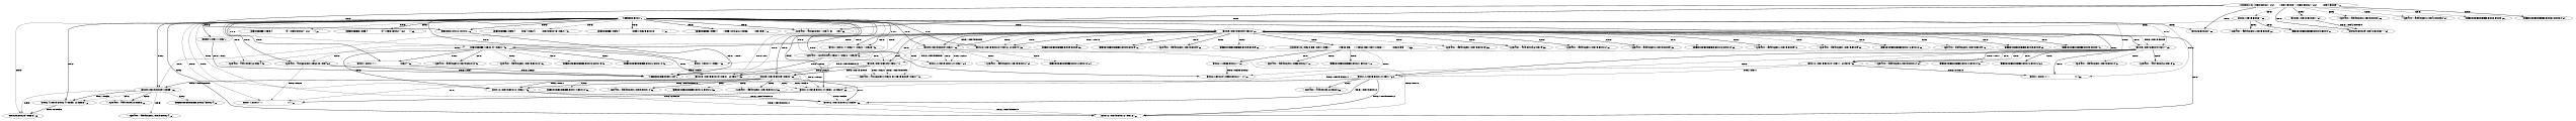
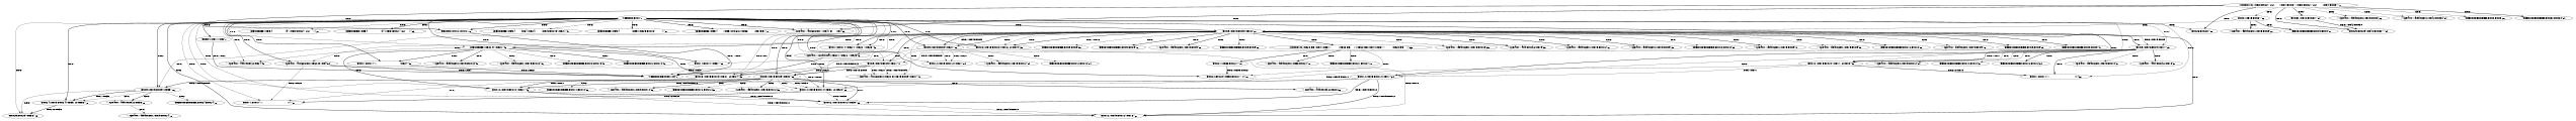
  digraph {
    edge [style=bold]
    n1 [label=<(METHOD,FUN1)<SUB>1</SUB>>]
    n2 [label=<(PARAM,VAR1* VAR2)<SUB>1</SUB>>]
    n3 [label=<(IDENTIFIER,VAR5,{                    if (!VAR3::FUN2() &amp;&amp;      ...)<SUB>21</SUB>>]
    n4 [label=<(IDENTIFIER,VAR5,{                    if (!VAR3::FUN2() &amp;&amp;      ...)<SUB>23</SUB>>]
    n5 [label=<(FUN26,FUN26())<SUB>88</SUB>>]
    n6 [label=<(&lt;operator&gt;.assignment,* VAR41 =       new)<SUB>93</SUB>>]
    n7 [label=<(RETURN,return;,return;)<SUB>16</SUB>>]
    n8 [label=<(FUN9,VAR15.FUN9(VAR16))<SUB>27</SUB>>]
    n9 [label=<(FUN13,VAR15.FUN13(VAR16, &amp;VAR19))<SUB>39</SUB>>]
    n10 [label=<(FUN14,FUN14(VAR20 ? VAR22 : VAR23))<SUB>42</SUB>>]
    n11 [label=<(&lt;operator&gt;.assignment,VAR28 = VAR4)<SUB>54</SUB>>]
    n12 [label=<(FUN12,VAR15.FUN12(VAR16))<SUB>61</SUB>>]
    n13 [label=<(FUN9,VAR15.FUN9(VAR17))<SUB>29</SUB>>]
    n14 [label=<(IDENTIFIER,VAR20,if (VAR20))<SUB>43</SUB>>]
    n15 [label=<(FUN9,VAR15.FUN9(VAR30))<SUB>55</SUB>>]
    n16 [label=<(FUN9,VAR15.FUN9(VAR35))<SUB>76</SUB>>]
    n17 [label=<(FUN10,VAR15.FUN10(VAR17, &amp;VAR18))<SUB>31</SUB>>]
    n18 [label=<(FUN11,FUN11(&quot;&quot;,                                     V...)<SUB>32</SUB>>]
    n19 [label=<(FUN12,VAR15.FUN12(VAR17))<SUB>34</SUB>>]
    n20 [label=<(FUN9,VAR15.FUN9(VAR21))<SUB>41</SUB>>]
    n21 [label=<(FUN13,VAR15.FUN13(VAR21, &amp;VAR24))<SUB>45</SUB>>]
    n22 [label=<(FUN12,VAR15.FUN12(VAR21))<SUB>46</SUB>>]
    n23 [label=<(IDENTIFIER,VAR5,{         int64 VAR24;         VAR15.FUN13(VAR2...)<SUB>47</SUB>>]
    n24 [label=<(FUN17,FUN17(&quot;&quot;,                                  VAR27))<SUB>50</SUB>>]
    n25 [label=<(FUN10,VAR15.FUN10(VAR30, &amp;VAR28))<SUB>52</SUB>>]
    n26 [label=<(FUN11,FUN11(&quot;&quot;,                                     V...)<SUB>57</SUB>>]
    n27 [label=<(FUN12,VAR15.FUN12(VAR30))<SUB>59</SUB>>]
    n28 [label=<(IDENTIFIER,VAR5,{                  VAR5::VAR25 FUN18(          ...)<SUB>67</SUB>>]
    n29 [label=<(FUN20,FUN20(VAR33.FUN21(), 0))<SUB>70</SUB>>]
    n30 [label=<(IDENTIFIER,VAR5,{         VAR5::string16 VAR36;         VAR15.F...)<SUB>77</SUB>>]
    n31 [label=<(FUN24,VAR15.FUN24(VAR35, &amp;VAR36))<SUB>78</SUB>>]
    n32 [label=<(FUN25,FUN25(VAR36))<SUB>79</SUB>>]
    n33 [label=<(FUN9,VAR15.FUN9(VAR21))<SUB>82</SUB>>]
    n34 [label=<(FUN14,FUN14(VAR37))<SUB>83</SUB>>]
    n35 [label=<(FUN12,VAR15.FUN12(VAR21))<SUB>84</SUB>>]
    n36 [label=<(&lt;operator&gt;.addressOf,&amp;VAR24)<SUB>45</SUB>>]
    n37 [label=<(METHOD_RETURN,void)<SUB>1</SUB>>]
    n38 [label=<(&lt;operator&gt;.conditional,VAR20 ? VAR22 : VAR23)<SUB>42</SUB>>]
    n39 [label=<(&lt;operator&gt;.assignment,VAR20 = VAR15.FUN9(VAR21))<SUB>41</SUB>>]
    n40 [label=<(&lt;operator&gt;.fieldAccess,VAR15.FUN13)<SUB>39</SUB>>]
    n41 [label=<(&lt;operator&gt;.addressOf,&amp;VAR19)<SUB>39</SUB>>]
    n42 [label=<(&lt;operator&gt;.fieldAccess,VAR15.FUN12)<SUB>61</SUB>>]
    n43 [label=<(UNKNOWN,VAR28 == VAR4::VAR31 ||           VAR28 ==     ...,VAR28 == VAR4::VAR31 ||           VAR28 ==     ...)<SUB>63</SUB>>]
    n44 [label=<(&lt;operator&gt;.fieldAccess,VAR15.FUN9)<SUB>29</SUB>>]
    n45 [label=<(FIELD_IDENTIFIER,FUN13,FUN13)<SUB>39</SUB>>]
    n46 [label=<(&lt;operator&gt;.fieldAccess,VAR15.FUN9)<SUB>41</SUB>>]
    n47 [label=<(&lt;operator&gt;.fieldAccess,VAR15.FUN9)<SUB>55</SUB>>]
    n48 [label=<(FIELD_IDENTIFIER,FUN12,FUN12)<SUB>61</SUB>>]
    n49 [label=<(&lt;operator&gt;.fieldAccess,VAR15.FUN9)<SUB>76</SUB>>]
    n50 [label=<(FIELD_IDENTIFIER,FUN9,FUN9)<SUB>29</SUB>>]
    n51 [label=<(FIELD_IDENTIFIER,FUN9,FUN9)<SUB>41</SUB>>]
    n52 [label=<(FIELD_IDENTIFIER,FUN9,FUN9)<SUB>55</SUB>>]
    n53 [label=<(FIELD_IDENTIFIER,FUN9,FUN9)<SUB>76</SUB>>]
    n54 [label=<(&lt;operator&gt;.fieldAccess,VAR15.FUN9)<SUB>82</SUB>>]
    n55 [label=<(FIELD_IDENTIFIER,FUN9,FUN9)<SUB>82</SUB>>]
    n56 [label=<(&lt;operator&gt;.fieldAccess,VAR15.FUN10)<SUB>31</SUB>>]
    n57 [label=<(&lt;operator&gt;.addressOf,&amp;VAR18)<SUB>31</SUB>>]
    n58 [label=<(&lt;operator&gt;.fieldAccess,VAR15.FUN12)<SUB>34</SUB>>]
    n59 [label=<(FIELD_IDENTIFIER,FUN10,FUN10)<SUB>31</SUB>>]
    n60 [label=<(FIELD_IDENTIFIER,FUN12,FUN12)<SUB>34</SUB>>]
    n61 [label=<(&lt;operator&gt;.fieldAccess,VAR15.FUN13)<SUB>45</SUB>>]
    n62 [label=<(&lt;operator&gt;.fieldAccess,VAR15.FUN12)<SUB>46</SUB>>]
    n63 [label=<(FIELD_IDENTIFIER,FUN13,FUN13)<SUB>45</SUB>>]
    n64 [label=<(FIELD_IDENTIFIER,FUN12,FUN12)<SUB>46</SUB>>]
    n65 [label=<(&lt;operator&gt;.fieldAccess,VAR15.FUN10)<SUB>56</SUB>>]
    n66 [label=<(&lt;operator&gt;.addressOf,&amp;VAR28)<SUB>56</SUB>>]
    n67 [label=<(&lt;operator&gt;.fieldAccess,VAR15.FUN12)<SUB>59</SUB>>]
    n68 [label=<(FIELD_IDENTIFIER,FUN10,FUN10)<SUB>56</SUB>>]
    n69 [label=<(FIELD_IDENTIFIER,FUN12,FUN12)<SUB>59</SUB>>]
    n70 [label=<(&lt;operator&gt;.fieldAccess,VAR15.FUN24)<SUB>78</SUB>>]
    n71 [label=<(&lt;operator&gt;.addressOf,&amp;VAR36)<SUB>78</SUB>>]
    n72 [label=<(FIELD_IDENTIFIER,FUN24,FUN24)<SUB>78</SUB>>]
    n73 [label=<(&lt;operator&gt;.fieldAccess,VAR15.FUN12)<SUB>84</SUB>>]
    n74 [label=<(FIELD_IDENTIFIER,FUN12,FUN12)<SUB>84</SUB>>]
    n75 [label=<(FUN29,FUN29(VAR42.FUN30()))<SUB>94</SUB>>]
    n76 [label=<(FUN8,VAR15.FUN8())<SUB>26</SUB>>]
    n77 [label=<(&lt;operator&gt;.fieldAccess,VAR15.FUN9)<SUB>27</SUB>>]
    n78 [label=<(FIELD_IDENTIFIER,FUN9,FUN9)<SUB>27</SUB>>]
    n79 [label=<(FUN30,VAR42.FUN30())<SUB>94</SUB>>]
    n80 [label=<(FUN21,VAR33.FUN21())<SUB>70</SUB>>]
    n81 [label=<(&lt;operator&gt;.fieldAccess,VAR33.FUN21)<SUB>70</SUB>>]
    n82 [label=<(FIELD_IDENTIFIER,FUN21,FUN21)<SUB>70</SUB>>]
    n83 [label=<(UNKNOWN,!VAR3::FUN2() &amp;&amp;        !VAR4::FUN3(),!VAR3::FUN2() &amp;&amp;        !VAR4::FUN3())<SUB>11</SUB>>]
    n84 [label=<(&lt;operator&gt;.fieldAccess,VAR15.FUN8)<SUB>26</SUB>>]
    n85 [label=<(&lt;operator&gt;.fieldAccess,VAR42.FUN30)<SUB>94</SUB>>]
    n86 [label=<(FIELD_IDENTIFIER,FUN8,FUN8)<SUB>26</SUB>>]
    n87 [label=<(FIELD_IDENTIFIER,FUN30,FUN30)<SUB>94</SUB>>]
    n1 -> n2 [label="DDG: "]
    n1 -> n3 [label="DDG: " style=solid]
    n1 -> n4 [label="DDG: "]
    n1 -> n5 [label="DDG: " style=solid]
    n1 -> n6 [label="DDG: "]
    n1 -> n7 [label="DDG: "]
    n1 -> n8 [label="DDG: "]
    n1 -> n9 [label="DDG: "]
    n1 -> n10 [label="DDG: "]
    n1 -> n11 [label="DDG: "]
    n1 -> n12 [label="DDG: "]
    n1 -> n13 [label="DDG: " style=solid]
    n1 -> n14 [label="DDG: " style=solid]
    n1 -> n15 [label="DDG: "]
    n1 -> n16 [label="DDG: "]
    n1 -> n17 [label="DDG: " style=solid]
    n1 -> n18 [label="DDG: " style=solid]
    n1 -> n19 [label="DDG: "]
    n1 -> n20 [label="DDG: " style=solid]
    n1 -> n21 [label="DDG: " style=solid]
    n1 -> n22 [label="DDG: " style=solid]
    n1 -> n23 [label="DDG: " style=solid]
    n1 -> n24 [label="DDG: "]
    n1 -> n25 [label="DDG: "]
    n1 -> n26 [label="DDG: " style=solid]
    n1 -> n27 [label="DDG: " style=solid]
    n1 -> n28 [label="DDG: "]
    n1 -> n29 [label="DDG: "]
    n1 -> n30 [label="DDG: "]
    n1 -> n31 [label="DDG: "]
    n1 -> n32 [label="DDG: " style=solid]
    n1 -> n33 [label="DDG: "]
    n1 -> n34 [label="DDG: "]
    n1 -> n35 [label="DDG: " style=solid]
    n1 -> n36 [label="DDG: " style=solid]
    n2 -> n37 [label="DDG: VAR2"]
    n6 -> n37 [label="DDG: new" style=solid]
    n7 -> n37 [label="DDG: &lt;RET&gt;"]
    n8 -> n9 [label="DDG: VAR16"]
    n8 -> n9 [label="CDG: " style=solid]
    n8 -> n10 [label="CDG: "]
    n8 -> n11 [label="CDG: " style=solid]
    n8 -> n12 [label="CDG: "]
    n8 -> n13 [label="DDG: VAR15.FUN9" style=solid]
    n8 -> n13 [label="CDG: "]
    n8 -> n14 [label="CDG: "]
    n8 -> n15 [label="CDG: " style=solid]
    n8 -> n16 [label="CDG: " style=solid]
    n8 -> n20 [label="CDG: "]
    n8 -> n33 [label="DDG: VAR15.FUN9"]
    n8 -> n33 [label="CDG: "]
    n8 -> n38 [label="CDG: " style=solid]
    n8 -> n39 [label="CDG: " style=solid]
    n8 -> n40 [label="CDG: " style=solid]
    n8 -> n41 [label="CDG: "]
    n8 -> n42 [label="CDG: "]
    n8 -> n43 [label="CDG: "]
    n8 -> n44 [label="CDG: "]
    n8 -> n45 [label="CDG: " style=solid]
    n8 -> n46 [label="CDG: "]
    n8 -> n47 [label="CDG: " style=solid]
    n8 -> n48 [label="CDG: "]
    n8 -> n49 [label="CDG: " style=solid]
    n8 -> n50 [label="CDG: "]
    n8 -> n51 [label="CDG: "]
    n8 -> n52 [label="CDG: " style=solid]
    n8 -> n53 [label="CDG: "]
    n8 -> n54 [label="CDG: "]
    n8 -> n55 [label="CDG: " style=solid]
    n9 -> n12 [label="DDG: VAR16" style=solid]
    n9 -> n21 [label="DDG: VAR15.FUN13" style=solid]
    n11 -> n25 [label="DDG: VAR28" style=solid]
    n11 -> n26 [label="DDG: VAR28" style=solid]
    n11 -> n37 [label="DDG: VAR4"]
    n13 -> n17 [label="DDG: VAR17"]
    n13 -> n17 [label="CDG: " style=solid]
    n13 -> n18 [label="CDG: "]
    n13 -> n19 [label="CDG: " style=solid]
    n13 -> n20 [label="DDG: VAR15.FUN9" style=solid]
    n13 -> n56 [label="CDG: " style=solid]
    n13 -> n57 [label="CDG: "]
    n13 -> n58 [label="CDG: " style=solid]
    n13 -> n59 [label="CDG: " style=solid]
    n13 -> n60 [label="CDG: "]
    n14 -> n21 [label="CDG: "]
    n14 -> n22 [label="CDG: "]
    n14 -> n24 [label="CDG: "]
    n14 -> n36 [label="CDG: " style=solid]
    n14 -> n61 [label="CDG: "]
    n14 -> n62 [label="CDG: " style=solid]
    n14 -> n63 [label="CDG: " style=solid]
    n14 -> n64 [label="CDG: "]
    n15 -> n16 [label="DDG: VAR15.FUN9"]
    n15 -> n25 [label="DDG: VAR30" style=solid]
    n15 -> n25 [label="CDG: " style=solid]
    n15 -> n26 [label="CDG: " style=solid]
    n15 -> n27 [label="CDG: "]
    n15 -> n65 [label="CDG: "]
-   n19 -> n66 [label="CDG: "]
+   n15 -> n66 [label="CDG: "]
    n15 -> n67 [label="CDG: "]
    n15 -> n68 [label="CDG: " style=solid]
    n15 -> n69 [label="CDG: " style=solid]
    n16 -> n31 [label="DDG: VAR35"]
    n16 -> n31 [label="CDG: " style=solid]
    n16 -> n32 [label="CDG: " style=solid]
-   n16 -> n70 [label="CDG: " style=solid]
+   n71 -> n70 [label="CDG: " style=solid]
    n16 -> n71 [label="CDG: "]
    n16 -> n72 [label="CDG: " style=solid]
    n17 -> n18 [label="DDG: &amp;VAR18"]
    n17 -> n19 [label="DDG: VAR17" style=solid]
    n17 -> n25 [label="DDG: VAR15.FUN10" style=solid]
    n19 -> n12 [label="DDG: VAR15.FUN12"]
    n19 -> n22 [label="DDG: VAR15.FUN12"]
    n19 -> n27 [label="DDG: VAR15.FUN12"]
    n20 -> n15 [label="DDG: VAR15.FUN9"]
    n20 -> n21 [label="DDG: VAR21"]
    n20 -> n39 [label="DDG: VAR15.FUN9" style=solid]
    n20 -> n39 [label="DDG: VAR21" style=solid]
    n21 -> n22 [label="DDG: VAR21"]
    n22 -> n12 [label="DDG: VAR15.FUN12" style=solid]
    n22 -> n27 [label="DDG: VAR15.FUN12"]
    n24 -> n37 [label="DDG: VAR27"]
    n25 -> n26 [label="DDG: &amp;VAR28"]
    n25 -> n27 [label="DDG: VAR30" style=solid]
    n27 -> n12 [label="DDG: VAR15.FUN12" style=solid]
    n31 -> n32 [label="DDG: &amp;VAR36"]
    n33 -> n34 [label="CDG: " style=solid]
    n33 -> n35 [label="DDG: VAR21" style=solid]
    n33 -> n35 [label="CDG: " style=solid]
    n33 -> n73 [label="CDG: " style=solid]
    n33 -> n74 [label="CDG: " style=solid]
    n34 -> n37 [label="DDG: VAR37" style=solid]
    n38 -> n37 [label="DDG: VAR22"]
    n43 -> n29 [label="CDG: " style=solid]
    n43 -> n80 [label="CDG: "]
    n43 -> n81 [label="CDG: "]
    n43 -> n82 [label="CDG: "]
    n76 -> n8 [label="CDG: " style=solid]
    n76 -> n77 [label="CDG: "]
    n76 -> n78 [label="CDG: "]
    n79 -> n75 [label="DDG: VAR42.FUN30"]
    n80 -> n29 [label="DDG: VAR33.FUN21"]
    n83 -> n5 [label="CDG: "]
    n83 -> n6 [label="CDG: "]
    n83 -> n7 [label="CDG: "]
    n83 -> n75 [label="CDG: "]
    n83 -> n76 [label="CDG: " style=solid]
    n83 -> n79 [label="CDG: "]
    n83 -> n84 [label="CDG: " style=solid]
    n83 -> n85 [label="CDG: " style=solid]
    n83 -> n86 [label="CDG: " style=solid]
    n83 -> n87 [label="CDG: "]
  }
